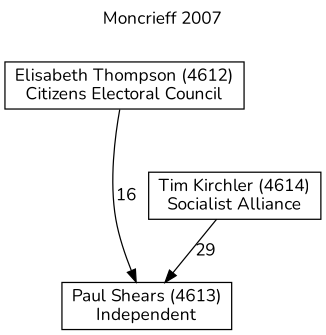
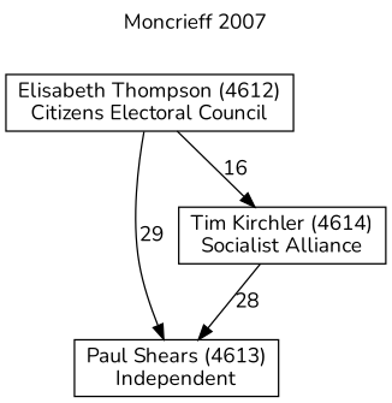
  digraph {
    fontname=Nunito
    label="Moncrieff 2007"
    labelloc=t
    mclimit=10
    node [fontname=Nunito shape=box]
    edge [fontname=Nunito]
    n1 [label="Paul Shears (4613)\nIndependent"]
    n2 [label="Tim Kirchler (4614)\nSocialist Alliance"]
    n3 [label="Elisabeth Thompson (4612)\nCitizens Electoral Council"]
-   n2 -> n1 [label=29]
-   n3 -> n1 [label=16]
+   n2 -> n1 [label=28]
+   n3 -> n1 [label=29]
+   n3 -> n2 [label=16]
  }
